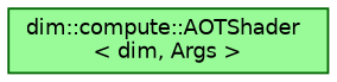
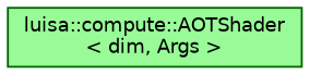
  digraph {
    rankdir=LR
-   n1 [color=darkgreen fillcolor=palegreen fontname=Helvetica fontsize=10 height=0.2 label="dim::compute::AOTShader\l\< dim, Args \>" shape=box style=filled width=0.4]
+   n1 [color=darkgreen fillcolor=palegreen fontname=Helvetica fontsize=10 height=0.2 label="luisa::compute::AOTShader\l\< dim, Args \>" shape=box style=filled width=0.4]
  }
